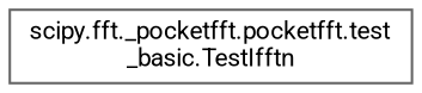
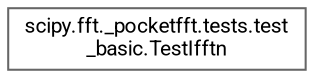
  digraph {
    rankdir=LR
    fontname=Roboto
-   n1 [color=grey40 fillcolor=white fontname=Roboto fontsize=10 height=0.2 label="scipy.fft._pocketfft.pocketfft.test\l_basic.TestIfftn" shape=box style=filled width=0.4]
+   n1 [color=grey40 fillcolor=white fontname=Roboto fontsize=10 height=0.2 label="scipy.fft._pocketfft.tests.test\l_basic.TestIfftn" shape=box style=filled width=0.4]
  }
